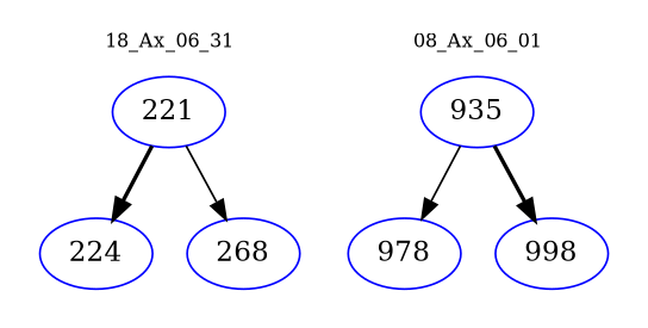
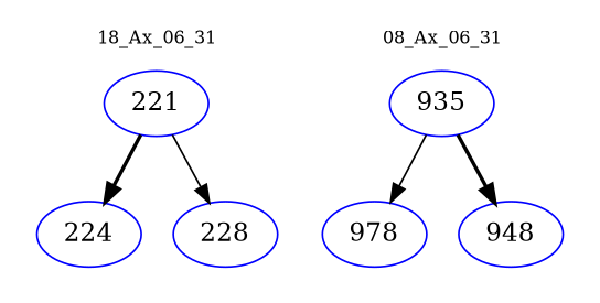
  digraph {
    node [color=blue]
    edge [color=black style=bold]
    n1 [label=221]
    n2 [label=224]
-   n3 [label=268]
+   n3 [label=228]
    n4 [label=935]
    n5 [label=978]
-   n6 [label=998]
+   n6 [label=948]
    subgraph cluster_1 {
      color=white
      fontsize=10
      label="18_Ax_06_31"
      n1
      n2
      n3
    }
    subgraph cluster_2 {
      color=white
      fontsize=10
-     label="08_Ax_06_01"
+     label="08_Ax_06_31"
      n4
      n5
      n6
    }
    n1 -> n2
    n1 -> n3 [style=solid]
    n4 -> n5 [style=solid]
    n4 -> n6
  }
